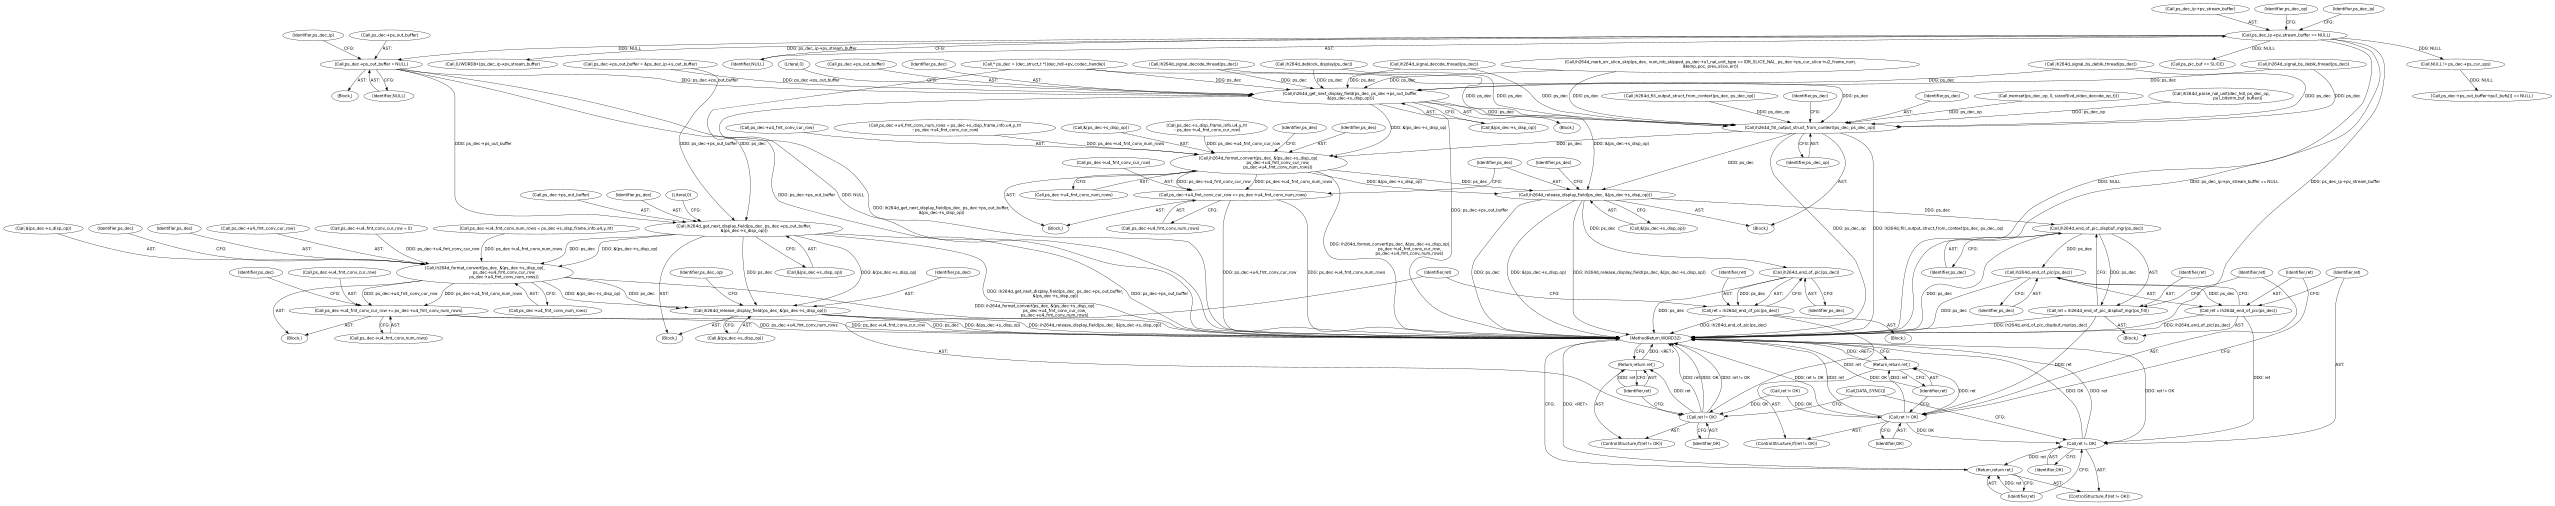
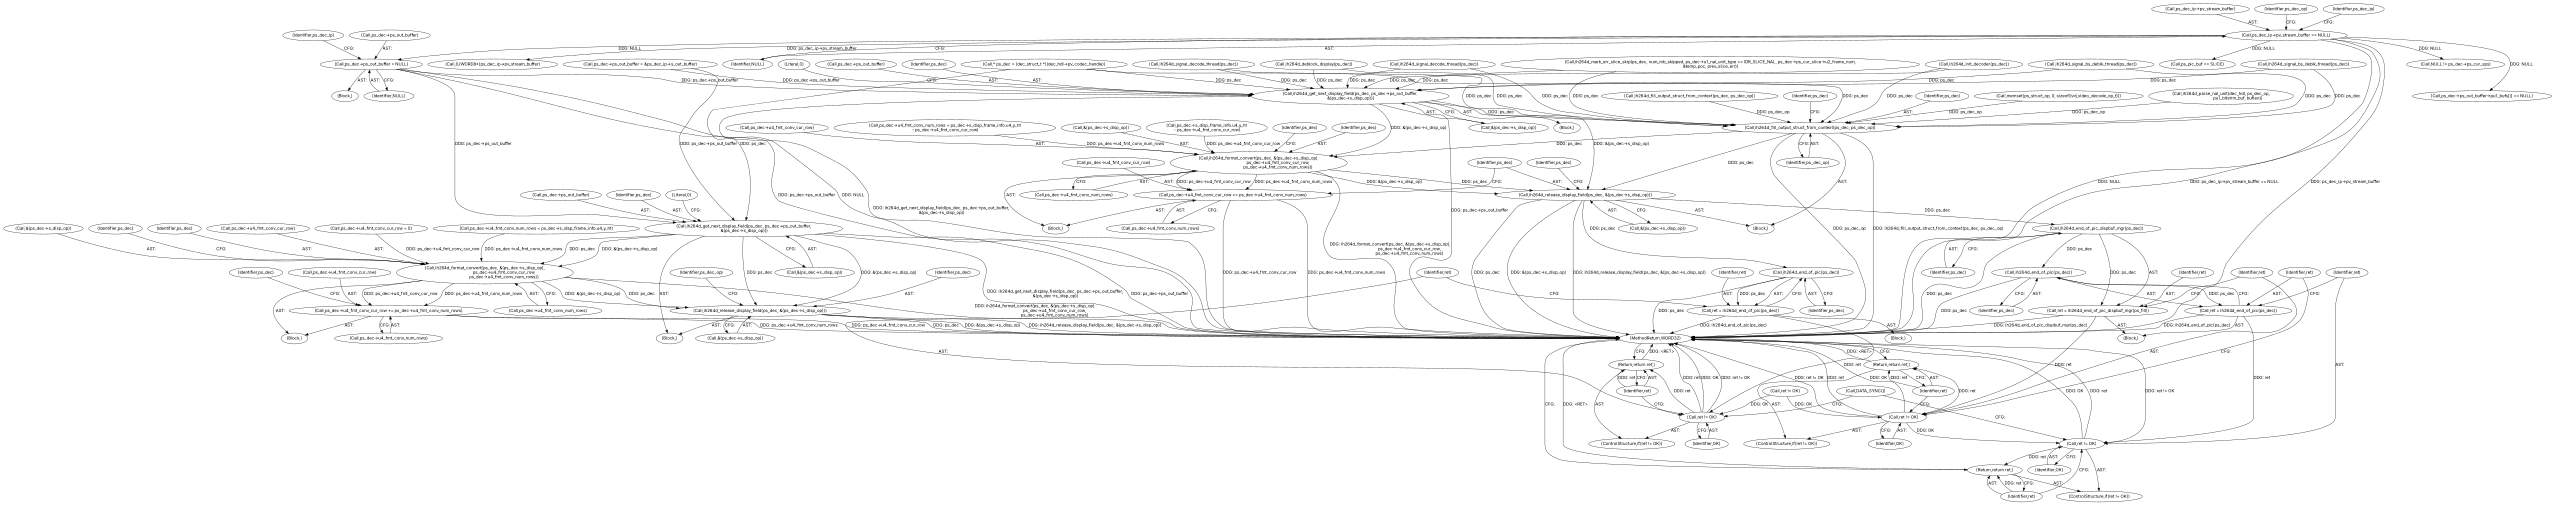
  digraph {
    fontname=Inter
    node [fontname=Inter]
    edge [fontname=Inter]
    n1 [label="(Call,ps_dec->ps_out_buffer = NULL)"]
    n2 [label="(Call,ih264d_get_next_display_field(ps_dec, ps_dec->ps_out_buffer,\n &(ps_dec->s_disp_op)))"]
    n3 [label="(Call,ih264d_get_next_display_field(ps_dec, ps_dec->ps_out_buffer,\n &(ps_dec->s_disp_op)))"]
    n4 [label="(MethodReturn,WORD32)"]
    n5 [label="(Block,)"]
    n6 [label="(Identifier,NULL)"]
    n7 [label="(Call,ih264d_format_convert(ps_dec, &(ps_dec->s_disp_op),\n                                  ps_dec->u4_fmt_conv_cur_row,\n                                  ps_dec->u4_fmt_conv_num_rows))"]
    n8 [label="(Call,ih264d_release_display_field(ps_dec, &(ps_dec->s_disp_op)))"]
    n9 [label="(Block,)"]
    n10 [label="(Call,&(ps_dec->s_disp_op))"]
    n11 [label="(Call,ih264d_fill_output_struct_from_context(ps_dec, ps_dec_op))"]
    n12 [label="(Call,ih264d_format_convert(ps_dec, &(ps_dec->s_disp_op),\n                                  ps_dec->u4_fmt_conv_cur_row,\n                                  ps_dec->u4_fmt_conv_num_rows))"]
    n13 [label="(Call,ih264d_release_display_field(ps_dec, &(ps_dec->s_disp_op)))"]
    n14 [label="(Block,)"]
    n15 [label="(Call,&(ps_dec->s_disp_op))"]
    n16 [label="(Return,return ret;)"]
    n17 [label="(Return,return ret;)"]
    n18 [label="(Return,return ret;)"]
    n19 [label="(Call,ps_dec_ip->pv_stream_buffer == NULL)"]
    n20 [label="(Call,(UWORD8*)ps_dec_ip->pv_stream_buffer)"]
    n21 [label="(Identifier,NULL)"]
    n22 [label="(Call,ps_dec->ps_out_buffer->pu1_bufs[i] == NULL)"]
    n23 [label="(Call,NULL != ps_dec->ps_cur_sps)"]
    n24 [label="(Call,ps_pic_buf == SLICE)"]
    n25 [label="(Call,ps_dec->u4_fmt_conv_cur_row += ps_dec->u4_fmt_conv_num_rows)"]
    n26 [label="(Call,ps_dec->u4_fmt_conv_num_rows)"]
    n27 [label="(Block,)"]
    n28 [label="(Call,&(ps_dec->s_disp_op))"]
    n29 [label="(Call,ps_dec->u4_fmt_conv_num_rows)"]
    n30 [label="(Identifier,ps_dec_op)"]
    n31 [label="(Block,)"]
    n32 [label="(Call,ps_dec->u4_fmt_conv_cur_row += ps_dec->u4_fmt_conv_num_rows)"]
    n33 [label="(Call,ps_dec->u4_fmt_conv_num_rows)"]
    n34 [label="(Block,)"]
    n35 [label="(Call,ih264d_end_of_pic_dispbuf_mgr(ps_dec))"]
    n36 [label="(Call,ih264d_end_of_pic(ps_dec))"]
    n37 [label="(Call,&(ps_dec->s_disp_op))"]
    n38 [label="(Call,ps_dec->u4_fmt_conv_num_rows)"]
    n39 [label="(Call,ret = ih264d_end_of_pic_dispbuf_mgr(ps_fill))"]
    n40 [label="(Call,ih264d_end_of_pic(ps_dec))"]
    n41 [label="(Identifier,ps_dec)"]
    n42 [label="(Call,ret = ih264d_end_of_pic(ps_dec))"]
    n43 [label="(Identifier,ps_dec)"]
    n44 [label="(Call,ret != OK)"]
    n45 [label="(Block,)"]
    n46 [label="(Call,ret = ih264d_end_of_pic(ps_dec))"]
    n47 [label="(Identifier,ps_dec)"]
    n48 [label="(Call,ret != OK)"]
    n49 [label="(ControlStructure,if(ret != OK))"]
    n50 [label="(Identifier,OK)"]
    n51 [label="(Identifier,ret)"]
    n52 [label="(Identifier,OK)"]
    n53 [label="(ControlStructure,if(ret != OK))"]
    n54 [label="(Identifier,ret)"]
    n55 [label="(Call,ret != OK)"]
    n56 [label="(Block,)"]
    n57 [label="(ControlStructure,if(ret != OK))"]
    n58 [label="(Identifier,OK)"]
    n59 [label="(Identifier,ret)"]
    n60 [label="(Call,ps_dec->ps_out_buffer = &ps_dec_ip->s_out_buffer)"]
    n61 [label="(Identifier,ps_dec)"]
    n62 [label="(Call,ps_dec->u4_fmt_conv_cur_row)"]
    n63 [label="(Identifier,ps_dec)"]
    n64 [label="(Identifier,ps_dec)"]
    n65 [label="(Call,ps_dec->u4_fmt_conv_cur_row)"]
    n66 [label="(Call,ps_dec->u4_fmt_conv_num_rows = ps_dec->s_disp_frame_info.u4_y_ht\n - ps_dec->u4_fmt_conv_cur_row)"]
    n67 [label="(Call,ps_dec->ps_out_buffer)"]
    n68 [label="(Identifier,ps_dec)"]
    n69 [label="(Identifier,ret)"]
    n70 [label="(Call,&(ps_dec->s_disp_op))"]
    n71 [label="(Literal,0)"]
    n72 [label="(Identifier,ps_dec)"]
    n73 [label="(Call,ih264d_signal_bs_deblk_thread(ps_dec))"]
-   n74 [label="(Call,memset(ps_dec_op, 0, sizeof(ivd_video_decode_op_t)))"]
+   n74 [label="(Call,memset(ps_struct_op, 0, sizeof(ivd_video_decode_op_t)))"]
    n75 [label="(Call,ih264d_mark_err_slice_skip(ps_dec, num_mb_skipped, ps_dec->u1_nal_unit_type == IDR_SLICE_NAL, ps_dec->ps_cur_slice->u2_frame_num,\n &temp_poc, prev_slice_err))"]
    n76 [label="(Call,ih264d_fill_output_struct_from_context(ps_dec, ps_dec_op))"]
    n77 [label="(Call,ps_dec->s_disp_frame_info.u4_y_ht\n - ps_dec->u4_fmt_conv_cur_row)"]
    n78 [label="(Identifier,ps_dec)"]
    n79 [label="(Call,* ps_dec = (dec_struct_t *)(dec_hdl->pv_codec_handle))"]
    n80 [label="(Call,ih264d_signal_decode_thread(ps_dec))"]
    n81 [label="(Literal,0)"]
    n82 [label="(Identifier,ret)"]
+   n83 [label="(Call,ih264d_init_decoder(ps_dec))"]
    n84 [label="(Call,ih264d_parse_nal_unit(dec_hdl, ps_dec_op,\n                              pu1_bitstrm_buf, buflen))"]
    n85 [label="(Identifier,ps_dec)"]
    n86 [label="(Identifier,ps_dec)"]
    n87 [label="(Identifier,ret)"]
    n88 [label="(Call,ih264d_signal_bs_deblk_thread(ps_dec))"]
    n89 [label="(Identifier,ps_dec)"]
    n90 [label="(Call,ret != OK)"]
    n91 [label="(Call,ps_dec->ps_out_buffer)"]
    n92 [label="(Call,ps_dec->u4_fmt_conv_cur_row = 0)"]
    n93 [label="(Call,ps_dec->u4_fmt_conv_cur_row)"]
    n94 [label="(Identifier,ret)"]
    n95 [label="(Identifier,ps_dec)"]
    n96 [label="(Identifier,ps_dec_ip)"]
    n97 [label="(Call,ps_dec->u4_fmt_conv_cur_row)"]
    n98 [label="(Identifier,ps_dec)"]
    n99 [label="(Identifier,ret)"]
    n100 [label="(Call,ps_dec->u4_fmt_conv_num_rows = ps_dec->s_disp_frame_info.u4_y_ht)"]
    n101 [label="(Identifier,ps_dec_op)"]
    n102 [label="(Call,&(ps_dec->s_disp_op))"]
    n103 [label="(Call,DATA_SYNC())"]
    n104 [label="(Call,ps_dec_ip->pv_stream_buffer)"]
    n105 [label="(Call,ih264d_deblock_display(ps_dec))"]
    n106 [label="(Call,ih264d_signal_decode_thread(ps_dec))"]
    n107 [label="(Call,ps_dec->ps_out_buffer)"]
    n108 [label="(Identifier,ps_dec_op)"]
    n109 [label="(Identifier,ps_dec)"]
    n110 [label="(Identifier,ps_dec_ip)"]
    n111 [label="(Identifier,ret)"]
    n1 -> n2 [label="DDG: ps_dec->ps_out_buffer"]
    n1 -> n3 [label="DDG: ps_dec->ps_out_buffer"]
    n1 -> n4 [label="DDG: ps_dec->ps_out_buffer"]
    n1 -> n4 [label="DDG: NULL"]
    n1 -> n5 [label="AST: "]
    n1 -> n6 [label="CFG: "]
    n2 -> n4 [label="DDG: ps_dec->ps_out_buffer"]
    n2 -> n4 [label="DDG: ih264d_get_next_display_field(ps_dec, ps_dec->ps_out_buffer,\n &(ps_dec->s_disp_op))"]
    n2 -> n7 [label="DDG: ps_dec"]
    n2 -> n7 [label="DDG: &(ps_dec->s_disp_op)"]
    n2 -> n8 [label="DDG: ps_dec"]
    n2 -> n8 [label="DDG: &(ps_dec->s_disp_op)"]
    n2 -> n9 [label="AST: "]
    n2 -> n10 [label="CFG: "]
    n3 -> n4 [label="DDG: ih264d_get_next_display_field(ps_dec, ps_dec->ps_out_buffer,\n &(ps_dec->s_disp_op))"]
    n3 -> n4 [label="DDG: ps_dec->ps_out_buffer"]
    n3 -> n11 [label="DDG: ps_dec"]
    n3 -> n12 [label="DDG: &(ps_dec->s_disp_op)"]
    n3 -> n13 [label="DDG: &(ps_dec->s_disp_op)"]
    n3 -> n14 [label="AST: "]
    n3 -> n15 [label="CFG: "]
    n4 -> n16 [label="CFG: "]
    n4 -> n17 [label="CFG: "]
    n4 -> n18 [label="CFG: "]
    n6 -> n1 [label="AST: "]
    n7 -> n4 [label="DDG: ih264d_format_convert(ps_dec, &(ps_dec->s_disp_op),\n                                  ps_dec->u4_fmt_conv_cur_row,\n                                  ps_dec->u4_fmt_conv_num_rows)"]
    n7 -> n8 [label="DDG: ps_dec"]
    n7 -> n8 [label="DDG: &(ps_dec->s_disp_op)"]
    n7 -> n25 [label="DDG: ps_dec->u4_fmt_conv_num_rows"]
    n7 -> n25 [label="DDG: ps_dec->u4_fmt_conv_cur_row"]
    n7 -> n26 [label="CFG: "]
    n7 -> n27 [label="AST: "]
    n8 -> n4 [label="DDG: ih264d_release_display_field(ps_dec, &(ps_dec->s_disp_op))"]
    n8 -> n4 [label="DDG: ps_dec"]
    n8 -> n4 [label="DDG: &(ps_dec->s_disp_op)"]
    n8 -> n9 [label="AST: "]
    n8 -> n28 [label="CFG: "]
    n10 -> n2 [label="AST: "]
    n11 -> n4 [label="DDG: ih264d_fill_output_struct_from_context(ps_dec, ps_dec_op)"]
    n11 -> n4 [label="DDG: ps_dec_op"]
    n11 -> n12 [label="DDG: ps_dec"]
    n11 -> n13 [label="DDG: ps_dec"]
    n11 -> n30 [label="CFG: "]
    n11 -> n31 [label="AST: "]
    n12 -> n4 [label="DDG: ih264d_format_convert(ps_dec, &(ps_dec->s_disp_op),\n                                  ps_dec->u4_fmt_conv_cur_row,\n                                  ps_dec->u4_fmt_conv_num_rows)"]
    n12 -> n13 [label="DDG: ps_dec"]
    n12 -> n13 [label="DDG: &(ps_dec->s_disp_op)"]
    n12 -> n32 [label="DDG: ps_dec->u4_fmt_conv_num_rows"]
    n12 -> n32 [label="DDG: ps_dec->u4_fmt_conv_cur_row"]
    n12 -> n33 [label="CFG: "]
    n12 -> n34 [label="AST: "]
    n13 -> n4 [label="DDG: ps_dec"]
    n13 -> n4 [label="DDG: &(ps_dec->s_disp_op)"]
    n13 -> n4 [label="DDG: ih264d_release_display_field(ps_dec, &(ps_dec->s_disp_op))"]
    n13 -> n31 [label="AST: "]
    n13 -> n35 [label="DDG: ps_dec"]
    n13 -> n36 [label="DDG: ps_dec"]
    n13 -> n37 [label="CFG: "]
    n15 -> n3 [label="AST: "]
    n16 -> n4 [label="DDG: <RET>"]
    n16 -> n49 [label="AST: "]
    n16 -> n51 [label="CFG: "]
    n17 -> n4 [label="DDG: <RET>"]
    n17 -> n53 [label="AST: "]
    n17 -> n54 [label="CFG: "]
    n18 -> n4 [label="DDG: <RET>"]
    n18 -> n57 [label="AST: "]
    n18 -> n59 [label="CFG: "]
    n19 -> n1 [label="DDG: NULL"]
    n19 -> n4 [label="DDG: NULL"]
    n19 -> n4 [label="DDG: ps_dec_ip->pv_stream_buffer == NULL"]
    n19 -> n4 [label="DDG: ps_dec_ip->pv_stream_buffer"]
    n19 -> n20 [label="DDG: ps_dec_ip->pv_stream_buffer"]
    n19 -> n21 [label="CFG: "]
-   n23 -> n22 [label="DDG: NULL"]
+   n19 -> n22 [label="DDG: NULL"]
    n19 -> n23 [label="DDG: NULL"]
    n19 -> n24 [label="DDG: NULL"]
    n21 -> n19 [label="AST: "]
    n25 -> n4 [label="DDG: ps_dec->u4_fmt_conv_cur_row"]
    n25 -> n4 [label="DDG: ps_dec->u4_fmt_conv_num_rows"]
    n25 -> n27 [label="AST: "]
    n25 -> n29 [label="CFG: "]
    n26 -> n7 [label="AST: "]
    n28 -> n8 [label="AST: "]
    n29 -> n25 [label="AST: "]
    n30 -> n11 [label="AST: "]
    n32 -> n4 [label="DDG: ps_dec->u4_fmt_conv_cur_row"]
    n32 -> n4 [label="DDG: ps_dec->u4_fmt_conv_num_rows"]
    n32 -> n34 [label="AST: "]
    n32 -> n38 [label="CFG: "]
    n33 -> n12 [label="AST: "]
    n35 -> n4 [label="DDG: ps_dec"]
    n35 -> n39 [label="AST: "]
    n35 -> n39 [label="DDG: ps_dec"]
    n35 -> n40 [label="DDG: ps_dec"]
    n35 -> n41 [label="CFG: "]
    n36 -> n4 [label="DDG: ps_dec"]
    n36 -> n42 [label="AST: "]
    n36 -> n42 [label="DDG: ps_dec"]
    n36 -> n43 [label="CFG: "]
    n37 -> n13 [label="AST: "]
    n38 -> n32 [label="AST: "]
    n39 -> n4 [label="DDG: ih264d_end_of_pic_dispbuf_mgr(ps_dec)"]
-   n39 -> n35 [label="CFG: "]
    n39 -> n44 [label="DDG: ret"]
    n39 -> n45 [label="AST: "]
    n40 -> n4 [label="DDG: ps_dec"]
    n40 -> n46 [label="AST: "]
    n40 -> n46 [label="DDG: ps_dec"]
    n40 -> n47 [label="CFG: "]
    n41 -> n35 [label="AST: "]
    n42 -> n4 [label="DDG: ih264d_end_of_pic(ps_dec)"]
    n42 -> n36 [label="CFG: "]
    n42 -> n55 [label="DDG: ret"]
    n42 -> n56 [label="AST: "]
    n43 -> n36 [label="AST: "]
    n44 -> n4 [label="DDG: ret"]
    n44 -> n4 [label="DDG: ret != OK"]
    n44 -> n4 [label="DDG: OK"]
    n44 -> n16 [label="DDG: ret"]
    n44 -> n48 [label="DDG: OK"]
    n44 -> n49 [label="AST: "]
    n44 -> n50 [label="CFG: "]
    n46 -> n4 [label="DDG: ih264d_end_of_pic(ps_dec)"]
    n46 -> n40 [label="CFG: "]
    n46 -> n45 [label="AST: "]
    n46 -> n48 [label="DDG: ret"]
    n47 -> n40 [label="AST: "]
    n48 -> n4 [label="DDG: ret != OK"]
    n48 -> n4 [label="DDG: OK"]
    n48 -> n4 [label="DDG: ret"]
    n48 -> n17 [label="DDG: ret"]
    n48 -> n52 [label="CFG: "]
    n48 -> n53 [label="AST: "]
    n50 -> n44 [label="AST: "]
    n51 -> n16 [label="AST: "]
    n51 -> n16 [label="DDG: ret"]
    n51 -> n44 [label="CFG: "]
    n52 -> n48 [label="AST: "]
    n54 -> n17 [label="AST: "]
    n54 -> n17 [label="DDG: ret"]
    n54 -> n48 [label="CFG: "]
    n55 -> n4 [label="DDG: ret"]
    n55 -> n4 [label="DDG: OK"]
    n55 -> n4 [label="DDG: ret != OK"]
    n55 -> n18 [label="DDG: ret"]
    n55 -> n57 [label="AST: "]
    n55 -> n58 [label="CFG: "]
    n58 -> n55 [label="AST: "]
    n59 -> n18 [label="AST: "]
    n59 -> n18 [label="DDG: ret"]
    n59 -> n55 [label="CFG: "]
    n60 -> n2 [label="DDG: ps_dec->ps_out_buffer"]
    n60 -> n3 [label="DDG: ps_dec->ps_out_buffer"]
    n61 -> n11 [label="AST: "]
    n62 -> n32 [label="AST: "]
    n63 -> n7 [label="CFG: "]
    n64 -> n7 [label="AST: "]
    n65 -> n7 [label="AST: "]
    n66 -> n12 [label="DDG: ps_dec->u4_fmt_conv_num_rows"]
    n67 -> n3 [label="AST: "]
    n68 -> n3 [label="AST: "]
    n69 -> n42 [label="AST: "]
    n70 -> n12 [label="AST: "]
    n71 -> n3 [label="CFG: "]
    n72 -> n8 [label="AST: "]
    n73 -> n3 [label="DDG: ps_dec"]
    n73 -> n11 [label="DDG: ps_dec"]
    n74 -> n11 [label="DDG: ps_dec_op"]
    n75 -> n3 [label="DDG: ps_dec"]
    n75 -> n11 [label="DDG: ps_dec"]
    n76 -> n11 [label="DDG: ps_dec_op"]
    n77 -> n12 [label="DDG: ps_dec->u4_fmt_conv_cur_row"]
    n78 -> n11 [label="CFG: "]
    n79 -> n2 [label="DDG: ps_dec"]
    n79 -> n3 [label="DDG: ps_dec"]
    n79 -> n11 [label="DDG: ps_dec"]
    n80 -> n3 [label="DDG: ps_dec"]
    n80 -> n11 [label="DDG: ps_dec"]
    n81 -> n2 [label="CFG: "]
    n82 -> n39 [label="AST: "]
+   n83 -> n3 [label="DDG: ps_dec"]
+   n83 -> n11 [label="DDG: ps_dec"]
    n84 -> n11 [label="DDG: ps_dec_op"]
    n85 -> n13 [label="AST: "]
    n85 -> n32 [label="CFG: "]
    n86 -> n12 [label="CFG: "]
    n87 -> n46 [label="CFG: "]
    n87 -> n48 [label="AST: "]
    n88 -> n3 [label="DDG: ps_dec"]
    n88 -> n11 [label="DDG: ps_dec"]
    n89 -> n12 [label="AST: "]
    n90 -> n44 [label="DDG: OK"]
    n90 -> n55 [label="DDG: OK"]
    n91 -> n2 [label="AST: "]
    n92 -> n7 [label="DDG: ps_dec->u4_fmt_conv_cur_row"]
    n93 -> n25 [label="AST: "]
    n94 -> n44 [label="CFG: "]
    n94 -> n46 [label="AST: "]
    n95 -> n25 [label="CFG: "]
    n96 -> n1 [label="CFG: "]
    n97 -> n12 [label="AST: "]
    n98 -> n13 [label="CFG: "]
    n99 -> n42 [label="CFG: "]
    n99 -> n55 [label="AST: "]
    n100 -> n7 [label="DDG: ps_dec->u4_fmt_conv_num_rows"]
    n101 -> n8 [label="CFG: "]
    n102 -> n7 [label="AST: "]
    n103 -> n48 [label="CFG: "]
    n103 -> n55 [label="CFG: "]
    n104 -> n19 [label="AST: "]
    n105 -> n3 [label="DDG: ps_dec"]
    n105 -> n11 [label="DDG: ps_dec"]
    n106 -> n3 [label="DDG: ps_dec"]
    n106 -> n11 [label="DDG: ps_dec"]
    n107 -> n1 [label="AST: "]
    n108 -> n19 [label="CFG: "]
    n109 -> n2 [label="AST: "]
    n110 -> n19 [label="CFG: "]
    n111 -> n39 [label="CFG: "]
    n111 -> n44 [label="AST: "]
  }
